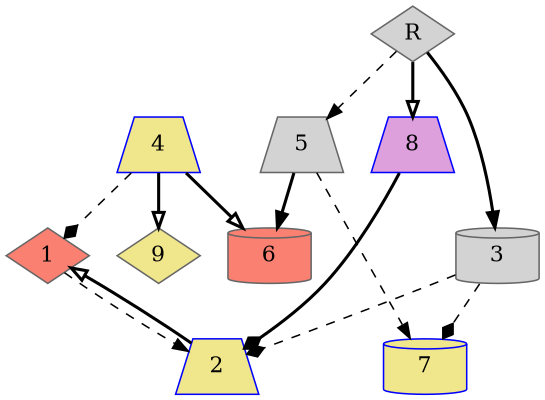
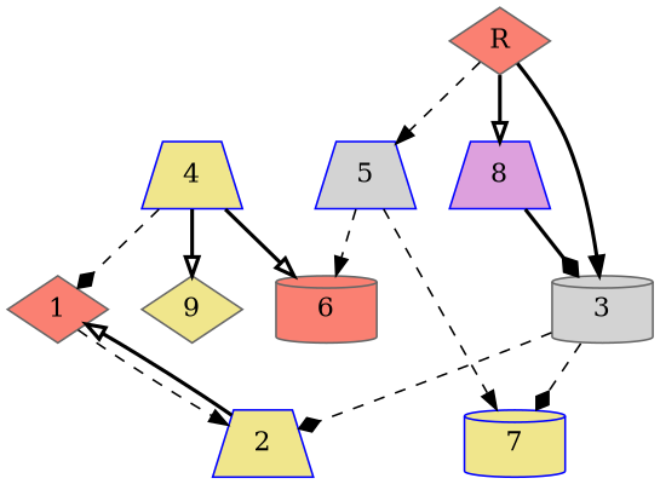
  digraph {
    node [color=gray40 fillcolor=khaki shape=trapezium style=filled]
    edge [arrowhead=normal style=dashed]
    1 [fillcolor=salmon shape=diamond]
    2 [color=blue]
    3 [fillcolor=lightgrey shape=cylinder]
    7 [color=blue shape=cylinder]
    4 [color=blue]
    6 [fillcolor=salmon shape=cylinder]
    9 [shape=diamond]
-   5 [fillcolor=lightgrey]
+   5 [color=blue fillcolor=lightgrey]
    8 [color=blue fillcolor=plum]
-   R [fillcolor=lightgrey shape=diamond]
+   R [fillcolor=salmon shape=diamond]
    1 -> 2
    2 -> 1 [arrowhead=onormal style=bold]
    3 -> 2 [arrowhead=diamond]
    3 -> 7 [arrowhead=diamond]
    4 -> 1 [arrowhead=diamond]
    4 -> 6 [arrowhead=onormal style=bold]
    4 -> 9 [arrowhead=onormal style=bold]
    5 -> 7
-   5 -> 6 [style=bold]
-   8 -> 2 [arrowhead=diamond style=bold]
+   5 -> 6
+   8 -> 3 [arrowhead=diamond style=bold]
    R -> 3 [style=bold]
    R -> 5
    R -> 8 [arrowhead=onormal style=bold]
  }
